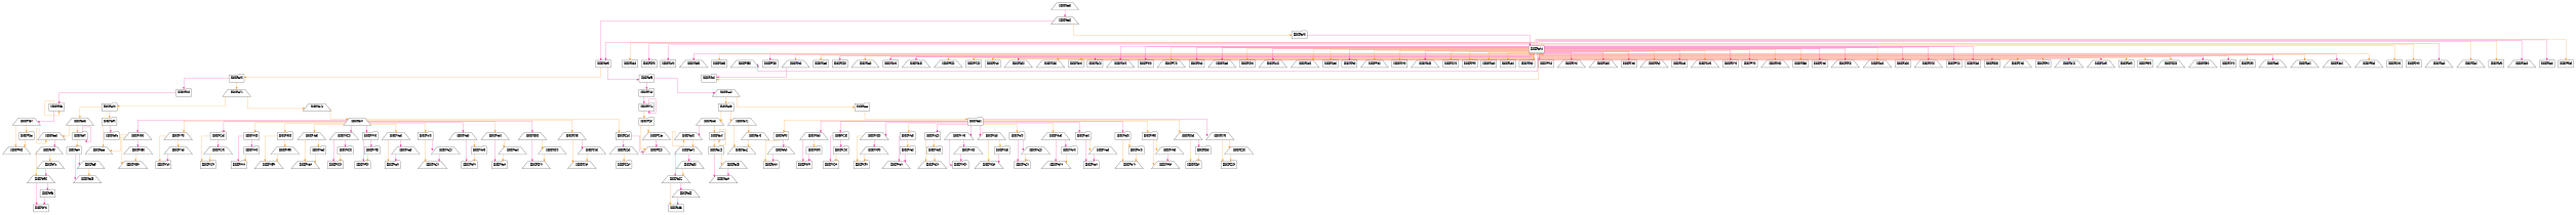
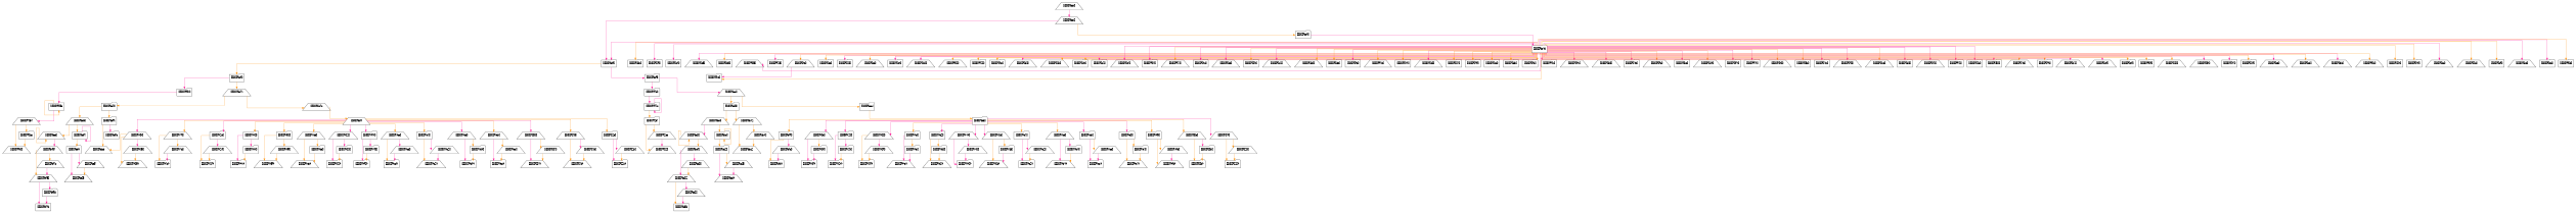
  digraph {
    fontname="Patrick Hand"
    splines=ortho
    node [fontname="Patrick Hand" shape=folder]
    edge [color=darkorange fontname="Patrick Hand"]
    BB00896a60 [shape=trapezium]
    BB00896a63 [shape=trapezium]
    BB00896a90
    BB00896a70
    BB00896af0
    BB00896a95
    BB00896a7d
    BB00899340
    BB00896b24 [shape=trapezium]
    BB00899260
    BB00896ac3 [shape=trapezium]
    BB008984e8
    BB008986b0
    BB00898890
    BB00898a70
    BB00898c50 [shape=trapezium]
    BB00898e50
    BB00899050 [shape=trapezium]
    BB00899250
    BB008984e0 [shape=trapezium]
    BB008986a0
    BB00898880
    BB00898a60 [shape=trapezium]
    BB00898c40
    BB00898e30 [shape=trapezium]
    BB00899030 [shape=trapezium]
    BB00899230
    BB008984c0
    BB00898680 [shape=trapezium]
    BB00898860 [shape=trapezium]
    BB00898a40
    BB00898c20
    BB00898e10 [shape=trapezium]
    BB00899010
    BB00899210 [shape=trapezium]
    BB008984a0
    BB00898660 [shape=trapezium]
    BB00898840
    BB00898a20 [shape=trapezium]
    BB00898c00 [shape=trapezium]
    BB00898de0
    BB00898fe0
    BB008991e0 [shape=trapezium]
    BB00898470
    BB00898630 [shape=trapezium]
    BB00898810
    BB008989f0
    BB00898bd0
    BB00898db0
    BB00898fb0
    BB008991b0
    BB00898440 [shape=trapezium]
    BB00898600 [shape=trapezium]
    BB008987e0
    BB008989c0 [shape=trapezium]
    BB00898ba0
    BB00898d70 [shape=trapezium]
    BB00898f70
    BB00899170
    BB00898400 [shape=trapezium]
    BB008985c0
    BB008987a0
    BB00898980 [shape=trapezium]
    BB00898b60 [shape=trapezium]
    BB00898d30
    BB00898f30 [shape=trapezium]
    BB00899130
    BB008983c0
    BB00898580
    BB00898760 [shape=trapezium]
    BB00898940
    BB00898b20 [shape=trapezium]
    BB00898cf0 [shape=trapezium]
    BB00898ef0
    BB008990f0
    BB00898380 [shape=trapezium]
    BB00898540 [shape=trapezium]
    BB00898710
    BB008988f0
    BB00898ae0 [shape=trapezium]
    BB00898cb0 [shape=trapezium]
    BB00898eb0 [shape=trapezium]
    BB008990b0 [shape=trapezium]
    BB00898340
    BB008984f0
    BB008986c0 [shape=trapezium]
    BB008988a0 [shape=trapezium]
    BB00898a90
    BB00898c60 [shape=trapezium]
    BB00898e60
    BB00899060
    BB0089935e
    BB00896d70
    BB00896b2e [shape=trapezium]
    BB0089927c
    BB00896b50
    BB00896acd
    BB008992e1
    BB00896bc0 [shape=trapezium]
    BB00896b72 [shape=trapezium]
    BB00896ae3
    BB00896c80 [shape=trapezium]
    BB00896bd1
    BB00896ba2 [shape=trapezium]
    BB00896b78 [shape=trapezium]
    BB00896f90
    BB008970e0 [shape=trapezium]
    n108 [label=BB00597230]
    BB00897380 [shape=trapezium]
    BB008974d0
    BB00897620
    BB00897770 [shape=trapezium]
    BB008978c0 [shape=trapezium]
    BB00897a10
    BB00897b60 [shape=trapezium]
    BB00897cb0
    BB00897e00
    BB00897f50
    BB008980a0 [shape=trapezium]
    BB008981f0 [shape=trapezium]
    BB00896fa7
    BB00896fa0 [shape=trapezium]
    BB008970f7
    BB008970f0
    BB00897247
    BB00897240
    BB00897397
    BB00897390 [shape=trapezium]
    BB008974e7 [shape=trapezium]
    BB008974e0
    BB00897637 [shape=trapezium]
    BB00897630
    BB00897787
    BB00897780 [shape=trapezium]
    BB008978d7 [shape=trapezium]
    BB008978d0
    BB00897a27
    BB00897a20 [shape=trapezium]
    BB00897b77 [shape=trapezium]
    BB00897b70
    BB00897cc7
    BB00897cc0 [shape=trapezium]
    BB00897e17 [shape=trapezium]
    BB00897e10
    BB00897f67 [shape=trapezium]
    BB00897f60 [shape=trapezium]
    BB008980b7
    BB008980b0
    BB00898207
    BB00898200 [shape=trapezium]
    BB008993bf [shape=trapezium]
    BB00896de0 [shape=trapezium]
    BB00896d94
    BB00896b44 [shape=trapezium]
    BB00896ea0 [shape=trapezium]
    BB00896df1
    BB00896dc6 [shape=trapezium]
    BB00896d9a
    BB00897040 [shape=trapezium]
    BB00897190 [shape=trapezium]
    BB008972e0
    BB00897430
    BB00897580
    BB008976d0 [shape=trapezium]
    BB00897820 [shape=trapezium]
    BB00897970
    BB00897ac0 [shape=trapezium]
    BB00897c10
    BB00897d60 [shape=trapezium]
    BB00897eb0 [shape=trapezium]
    BB00898000 [shape=trapezium]
    BB00898150 [shape=trapezium]
    BB008982a0
    BB00897057 [shape=trapezium]
    BB00897050 [shape=trapezium]
    BB008971a7
    BB008971a0 [shape=trapezium]
    BB008972f7
    BB008972f0 [shape=trapezium]
    BB00897447
    BB00897440
    BB00897597 [shape=trapezium]
    BB00897590 [shape=trapezium]
    BB008976e7 [shape=trapezium]
    BB008976e0
    BB00897837
    BB00897830
    BB00897987
    BB00897980
    BB00897ad7
    BB00897ad0 [shape=trapezium]
    BB00897c27 [shape=trapezium]
    BB00897c20 [shape=trapezium]
    BB00897d77
    BB00897d70
    BB00897ec7
    BB00897ec0 [shape=trapezium]
    BB00898017 [shape=trapezium]
    BB00898010 [shape=trapezium]
    BB00898167 [shape=trapezium]
    BB00898160 [shape=trapezium]
    BB008982b7
    BB008982b0 [shape=trapezium]
    BB00896cf3 [shape=trapezium]
    BB00896c28
    BB00896d32 [shape=trapezium]
    BB00896d00 [shape=trapezium]
    BB00896c67 [shape=trapezium]
    BB00896c35 [shape=trapezium]
    BB00896d56
    BB00896d38 [shape=trapezium]
    BB00896f0f [shape=trapezium]
    BB00896e44
    BB00896f50 [shape=trapezium]
    BB00896f1c [shape=trapezium]
    BB00896e85 [shape=trapezium]
    BB00896e51 [shape=trapezium]
    BB00896f76
    BB00896f56
    BB00899320 [shape=trapezium]
    BB008992ee [shape=trapezium]
    BB00899400 [shape=trapezium]
    BB008993cc
    BB00896a60 -> BB00896a63 [color=deeppink]
    BB00896a63 -> BB00896a90 [color=deeppink]
    BB00896a63 -> BB00896a70
    BB00896a90 -> BB00896af0
    BB00896a90 -> BB00896a95 [color=deeppink]
    BB00896a70 -> BB00896a7d [color=deeppink]
    BB00896af0 -> BB00899340 [color=deeppink]
    BB00896af0 -> BB00896b24
    BB00896a95 -> BB00899260 [color=deeppink]
    BB00896a95 -> BB00896ac3 [color=deeppink]
    BB00896a7d -> BB00896a90 [color=deeppink]
    BB00896a7d -> BB008984e8
    BB00896a7d -> BB008986b0
    BB00896a7d -> BB00898890 [color=deeppink]
    BB00896a7d -> BB00898a70 [color=deeppink]
    BB00896a7d -> BB00898c50 [color=deeppink]
    BB00896a7d -> BB00898e50
    BB00896a7d -> BB00899050 [color=deeppink]
    BB00896a7d -> BB00899250 [color=deeppink]
    BB00896a7d -> BB008984e0
    BB00896a7d -> BB008986a0
    BB00896a7d -> BB00898880 [color=deeppink]
    BB00896a7d -> BB00898a60
    BB00896a7d -> BB00898c40 [color=deeppink]
    BB00896a7d -> BB00898e30 [color=deeppink]
    BB00896a7d -> BB00899030
    BB00896a7d -> BB00899230
    BB00896a7d -> BB008984c0
    BB00896a7d -> BB00898680 [color=deeppink]
    BB00896a7d -> BB00898860
    BB00896a7d -> BB00898a40
    BB00896a7d -> BB00898c20 [color=deeppink]
    BB00896a7d -> BB00898e10 [color=deeppink]
    BB00896a7d -> BB00899010 [color=deeppink]
    BB00896a7d -> BB00899210
    BB00896a7d -> BB008984a0 [color=deeppink]
    BB00896a7d -> BB00898660 [color=deeppink]
    BB00896a7d -> BB00898840
    BB00896a7d -> BB00898a20 [color=deeppink]
    BB00896a7d -> BB00898c00
    BB00896a7d -> BB00898de0
    BB00896a7d -> BB00898fe0 [color=deeppink]
    BB00896a7d -> BB008991e0
    BB00896a7d -> BB00898470
    BB00896a7d -> BB00898630 [color=deeppink]
    BB00896a7d -> BB00898810
    BB00896a7d -> BB008989f0
    BB00896a7d -> BB00898bd0
    BB00896a7d -> BB00898db0
    BB00896a7d -> BB00898fb0
    BB00896a7d -> BB008991b0 [color=deeppink]
    BB00896a7d -> BB00898440 [color=deeppink]
    BB00896a7d -> BB00898600 [color=deeppink]
    BB00896a7d -> BB008987e0 [color=deeppink]
    BB00896a7d -> BB008989c0
    BB00896a7d -> BB00898ba0 [color=deeppink]
    BB00896a7d -> BB00898d70
    BB00896a7d -> BB00898f70 [color=deeppink]
    BB00896a7d -> BB00899170 [color=deeppink]
    BB00896a7d -> BB00898400
    BB00896a7d -> BB008985c0
    BB00896a7d -> BB008987a0 [color=deeppink]
    BB00896a7d -> BB00898980 [color=deeppink]
    BB00896a7d -> BB00898b60
    BB00896a7d -> BB00898d30 [color=deeppink]
    BB00896a7d -> BB00898f30 [color=deeppink]
    BB00896a7d -> BB00899130 [color=deeppink]
    BB00896a7d -> BB008983c0 [color=deeppink]
    BB00896a7d -> BB00898580 [color=deeppink]
    BB00896a7d -> BB00898760
    BB00896a7d -> BB00898940
    BB00896a7d -> BB00898b20 [color=deeppink]
    BB00896a7d -> BB00898cf0 [color=deeppink]
    BB00896a7d -> BB00898ef0
    BB00896a7d -> BB008990f0
    BB00896a7d -> BB00898380
    BB00896a7d -> BB00898540 [color=deeppink]
    BB00896a7d -> BB00898710 [color=deeppink]
    BB00896a7d -> BB008988f0
    BB00896a7d -> BB00898ae0 [color=deeppink]
    BB00896a7d -> BB00898cb0
    BB00896a7d -> BB00898eb0 [color=deeppink]
    BB00896a7d -> BB008990b0
    BB00896a7d -> BB00898340
    BB00896a7d -> BB008984f0
    BB00896a7d -> BB008986c0 [color=deeppink]
    BB00896a7d -> BB008988a0
    BB00896a7d -> BB00898a90
    BB00896a7d -> BB00898c60 [color=deeppink]
    BB00896a7d -> BB00898e60 [color=deeppink]
    BB00896a7d -> BB00899060
    BB00899340 -> BB0089935e [color=deeppink]
    BB00896b24 -> BB00896d70
    BB00896b24 -> BB00896b2e
    BB00899260 -> BB0089927c [color=deeppink]
    BB00896ac3 -> BB00896b50
    BB00896ac3 -> BB00896acd
    BB008984e0 -> BB008984e8 [color=deeppink]
    BB0089935e -> BB0089935e
    BB0089935e -> BB008993bf [color=deeppink]
    BB00896d70 -> BB00896de0
    BB00896d70 -> BB00896d94
    BB00896b2e -> BB00896b44
    BB0089927c -> BB0089927c [color=deeppink]
    BB0089927c -> BB008992e1
    BB00896b50 -> BB00896bc0
    BB00896b50 -> BB00896b72
    BB00896acd -> BB00896ae3
    BB008992e1 -> BB00899320
    BB008992e1 -> BB008992ee
    BB00896bc0 -> BB00896c80 [color=deeppink]
    BB00896bc0 -> BB00896bd1
    BB00896b72 -> BB00896ba2
    BB00896b72 -> BB00896b78
    BB00896ae3 -> BB00896f90
    BB00896ae3 -> BB008970e0 [color=deeppink]
    BB00896ae3 -> n108 [color=deeppink]
    BB00896ae3 -> BB00897380 [color=deeppink]
    BB00896ae3 -> BB008974d0
    BB00896ae3 -> BB00897620 [color=deeppink]
    BB00896ae3 -> BB00897770 [color=deeppink]
    BB00896ae3 -> BB008978c0 [color=deeppink]
    BB00896ae3 -> BB00897a10
    BB00896ae3 -> BB00897b60
    BB00896ae3 -> BB00897cb0 [color=deeppink]
    BB00896ae3 -> BB00897e00 [color=deeppink]
    BB00896ae3 -> BB00897f50
    BB00896ae3 -> BB008980a0
    BB00896ae3 -> BB008981f0 [color=deeppink]
    BB00896c80 -> BB00896c80
    BB00896c80 -> BB00896cf3
    BB00896bd1 -> BB00896bd1
    BB00896bd1 -> BB00896c28
    BB00896b78 -> BB00896ba2
    BB00896f90 -> BB00896fa7
    BB00896f90 -> BB00896fa0 [color=deeppink]
    BB008970e0 -> BB008970f7 [color=deeppink]
    BB008970e0 -> BB008970f0
    n108 -> BB00897247 [color=deeppink]
    n108 -> BB00897240 [color=deeppink]
    BB00897380 -> BB00897397
    BB00897380 -> BB00897390 [color=deeppink]
    BB008974d0 -> BB008974e7 [color=deeppink]
    BB008974d0 -> BB008974e0
    BB00897620 -> BB00897637
    BB00897620 -> BB00897630
    BB00897770 -> BB00897787 [color=deeppink]
    BB00897770 -> BB00897780 [color=deeppink]
    BB008978c0 -> BB008978d7
    BB008978c0 -> BB008978d0
    BB00897a10 -> BB00897a27 [color=deeppink]
    BB00897a10 -> BB00897a20 [color=deeppink]
    BB00897b60 -> BB00897b77 [color=deeppink]
    BB00897b60 -> BB00897b70 [color=deeppink]
    BB00897cb0 -> BB00897cc7 [color=deeppink]
    BB00897cb0 -> BB00897cc0
    BB00897e00 -> BB00897e17
    BB00897e00 -> BB00897e10
    BB00897f50 -> BB00897f67
    BB00897f50 -> BB00897f60
    BB008980a0 -> BB008980b7
    BB008980a0 -> BB008980b0 [color=deeppink]
    BB008981f0 -> BB00898207
    BB008981f0 -> BB00898200
    BB00896fa0 -> BB00896fa7 [color=deeppink]
    BB008970f0 -> BB008970f7 [color=deeppink]
    BB00897240 -> BB00897247
    BB00897390 -> BB00897397
    BB008974e0 -> BB008974e7 [color=deeppink]
    BB00897630 -> BB00897637
    BB00897780 -> BB00897787 [color=deeppink]
    BB008978d0 -> BB008978d7 [color=deeppink]
    BB00897a20 -> BB00897a27
    BB00897b70 -> BB00897b77
    BB00897cc0 -> BB00897cc7 [color=deeppink]
    BB00897e10 -> BB00897e17
    BB00897f60 -> BB00897f67 [color=deeppink]
    BB008980b0 -> BB008980b7
    BB00898200 -> BB00898207
    BB008993bf -> BB00899400
    BB008993bf -> BB008993cc
    BB00896de0 -> BB00896ea0
    BB00896de0 -> BB00896df1
    BB00896d94 -> BB00896dc6
    BB00896d94 -> BB00896d9a [color=deeppink]
    BB00896b44 -> BB00897040 [color=deeppink]
    BB00896b44 -> BB00897190
    BB00896b44 -> BB008972e0 [color=deeppink]
    BB00896b44 -> BB00897430
    BB00896b44 -> BB00897580
    BB00896b44 -> BB008976d0
    BB00896b44 -> BB00897820 [color=deeppink]
    BB00896b44 -> BB00897970 [color=deeppink]
    BB00896b44 -> BB00897ac0
    BB00896b44 -> BB00897c10
    BB00896b44 -> BB00897d60 [color=deeppink]
    BB00896b44 -> BB00897eb0
    BB00896b44 -> BB00898000 [color=deeppink]
    BB00896b44 -> BB00898150
    BB00896b44 -> BB008982a0
    BB00896ea0 -> BB00896ea0
    BB00896ea0 -> BB00896f0f [color=deeppink]
    BB00896df1 -> BB00896df1 [color=deeppink]
    BB00896df1 -> BB00896e44
    BB00897040 -> BB00896dc6
    BB00897040 -> BB00897057
    BB00897040 -> BB00897050 [color=deeppink]
    BB00897190 -> BB008971a7
    BB00897190 -> BB008971a0
    BB008972e0 -> BB008972f7
    BB008972e0 -> BB008972f0 [color=deeppink]
    BB00897430 -> BB00897447 [color=deeppink]
    BB00897430 -> BB00897440 [color=deeppink]
    BB00897580 -> BB00897597
    BB00897580 -> BB00897590
    BB008976d0 -> BB008976e7
    BB008976d0 -> BB008976e0
    BB00897820 -> BB00897837 [color=deeppink]
    BB00897820 -> BB00897830 [color=deeppink]
    BB00897970 -> BB00897987 [color=deeppink]
    BB00897970 -> BB00897980 [color=deeppink]
    BB00897ac0 -> BB00897ad7
    BB00897ac0 -> BB00897ad0 [color=deeppink]
    BB00897c10 -> BB00897c27
    BB00897c10 -> BB00897c20 [color=deeppink]
    BB00897d60 -> BB00897d77 [color=deeppink]
    BB00897d60 -> BB00897d70
    BB00897eb0 -> BB00897ec7 [color=deeppink]
    BB00897eb0 -> BB00897ec0
    BB00898000 -> BB00898017 [color=deeppink]
    BB00898000 -> BB00898010
    BB00898150 -> BB00898167
    BB00898150 -> BB00898160 [color=deeppink]
-   BB008982a0 -> BB00899320 [color=deeppink]
+   BB008982a0 -> BB008982b7 [color=deeppink]
    BB008982a0 -> BB008982b0 [color=deeppink]
    BB00897050 -> BB00897057
    BB008971a0 -> BB008971a7 [color=deeppink]
    BB008972f0 -> BB008972f7
    BB00897440 -> BB00897447
    BB00897590 -> BB00897597
    BB008976e0 -> BB008976e7
    BB00897830 -> BB00897837
    BB00897980 -> BB00897987
    BB00897ad0 -> BB00897ad7 [color=deeppink]
    BB00897c20 -> BB00897c27 [color=deeppink]
    BB00897d70 -> BB00897d77
    BB00897ec0 -> BB00897ec7
    BB00898010 -> BB00898017
    BB00898160 -> BB00898167
    BB008982b0 -> BB008982b7
    BB00896cf3 -> BB00896d32 [color=deeppink]
    BB00896cf3 -> BB00896d00 [color=deeppink]
    BB00896c28 -> BB00896c67 [color=deeppink]
    BB00896c28 -> BB00896c35
    BB00896d32 -> BB00896d56
    BB00896d32 -> BB00896d38 [color=deeppink]
    BB00896d00 -> BB00896d32
    BB00896c35 -> BB00896c67 [color=deeppink]
    BB00896d38 -> BB00896d56 [color=deeppink]
    BB00896f0f -> BB00896f50
    BB00896f0f -> BB00896f1c
    BB00896e44 -> BB00896e85 [color=deeppink]
    BB00896e44 -> BB00896e51 [color=deeppink]
    BB00896f50 -> BB00896f76 [color=deeppink]
    BB00896f50 -> BB00896f56 [color=deeppink]
    BB00896f1c -> BB00896f50 [color=deeppink]
    BB00896e51 -> BB00896e85
    BB00896f56 -> BB00896f76 [color=deeppink]
    BB008992ee -> BB00899320 [color=deeppink]
    BB008993cc -> BB00899400
  }
